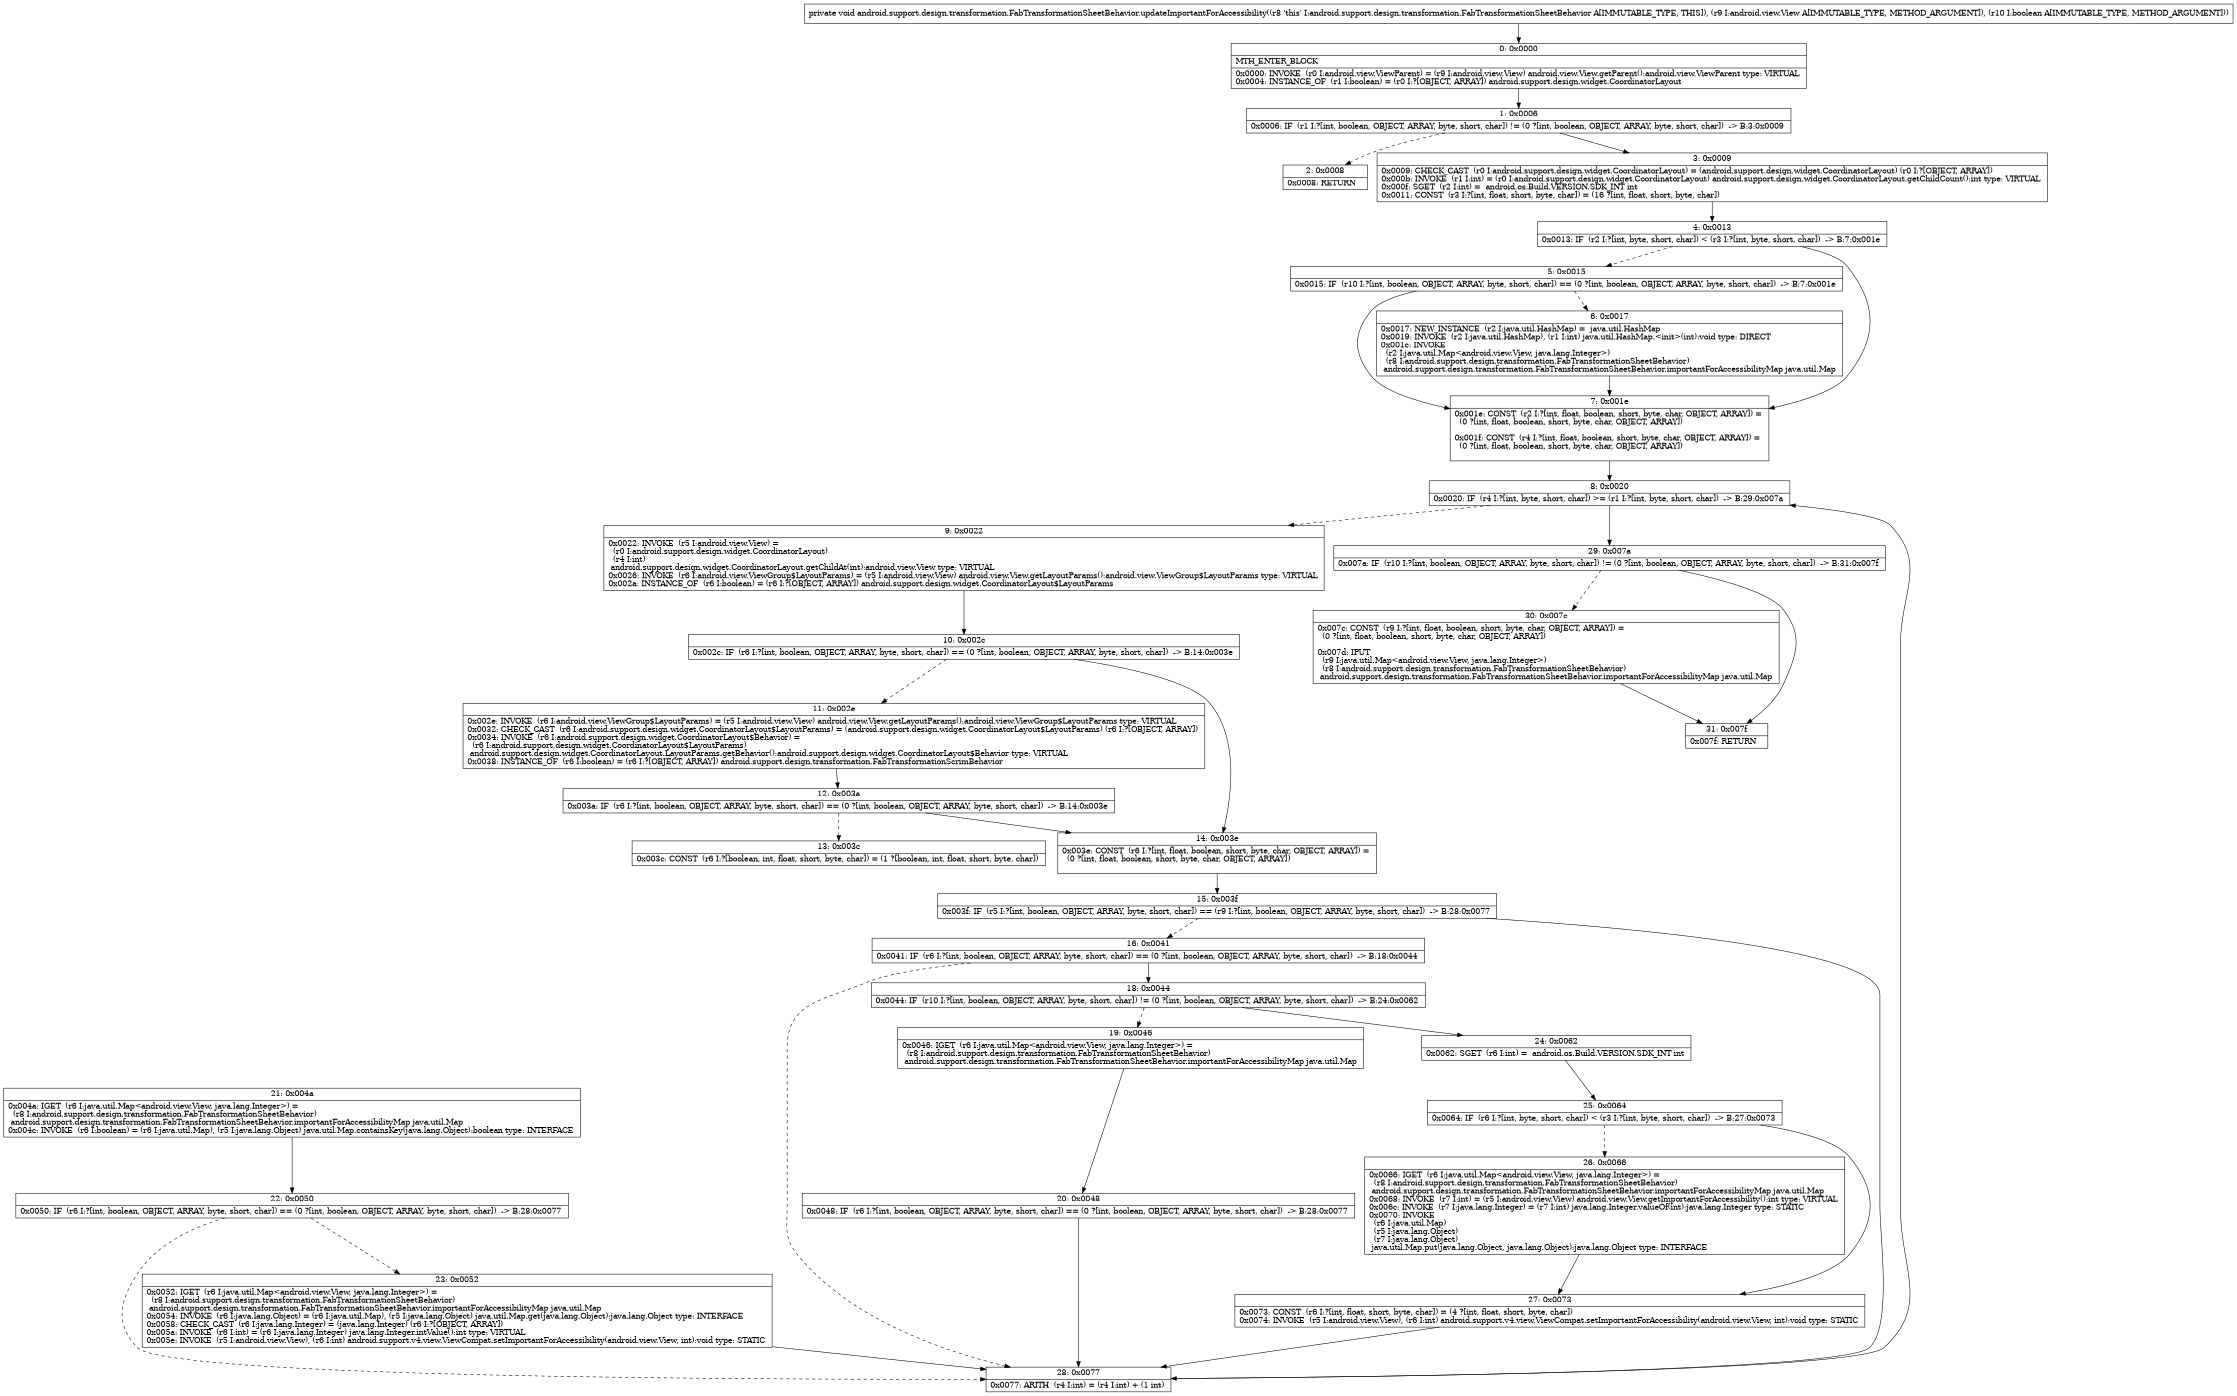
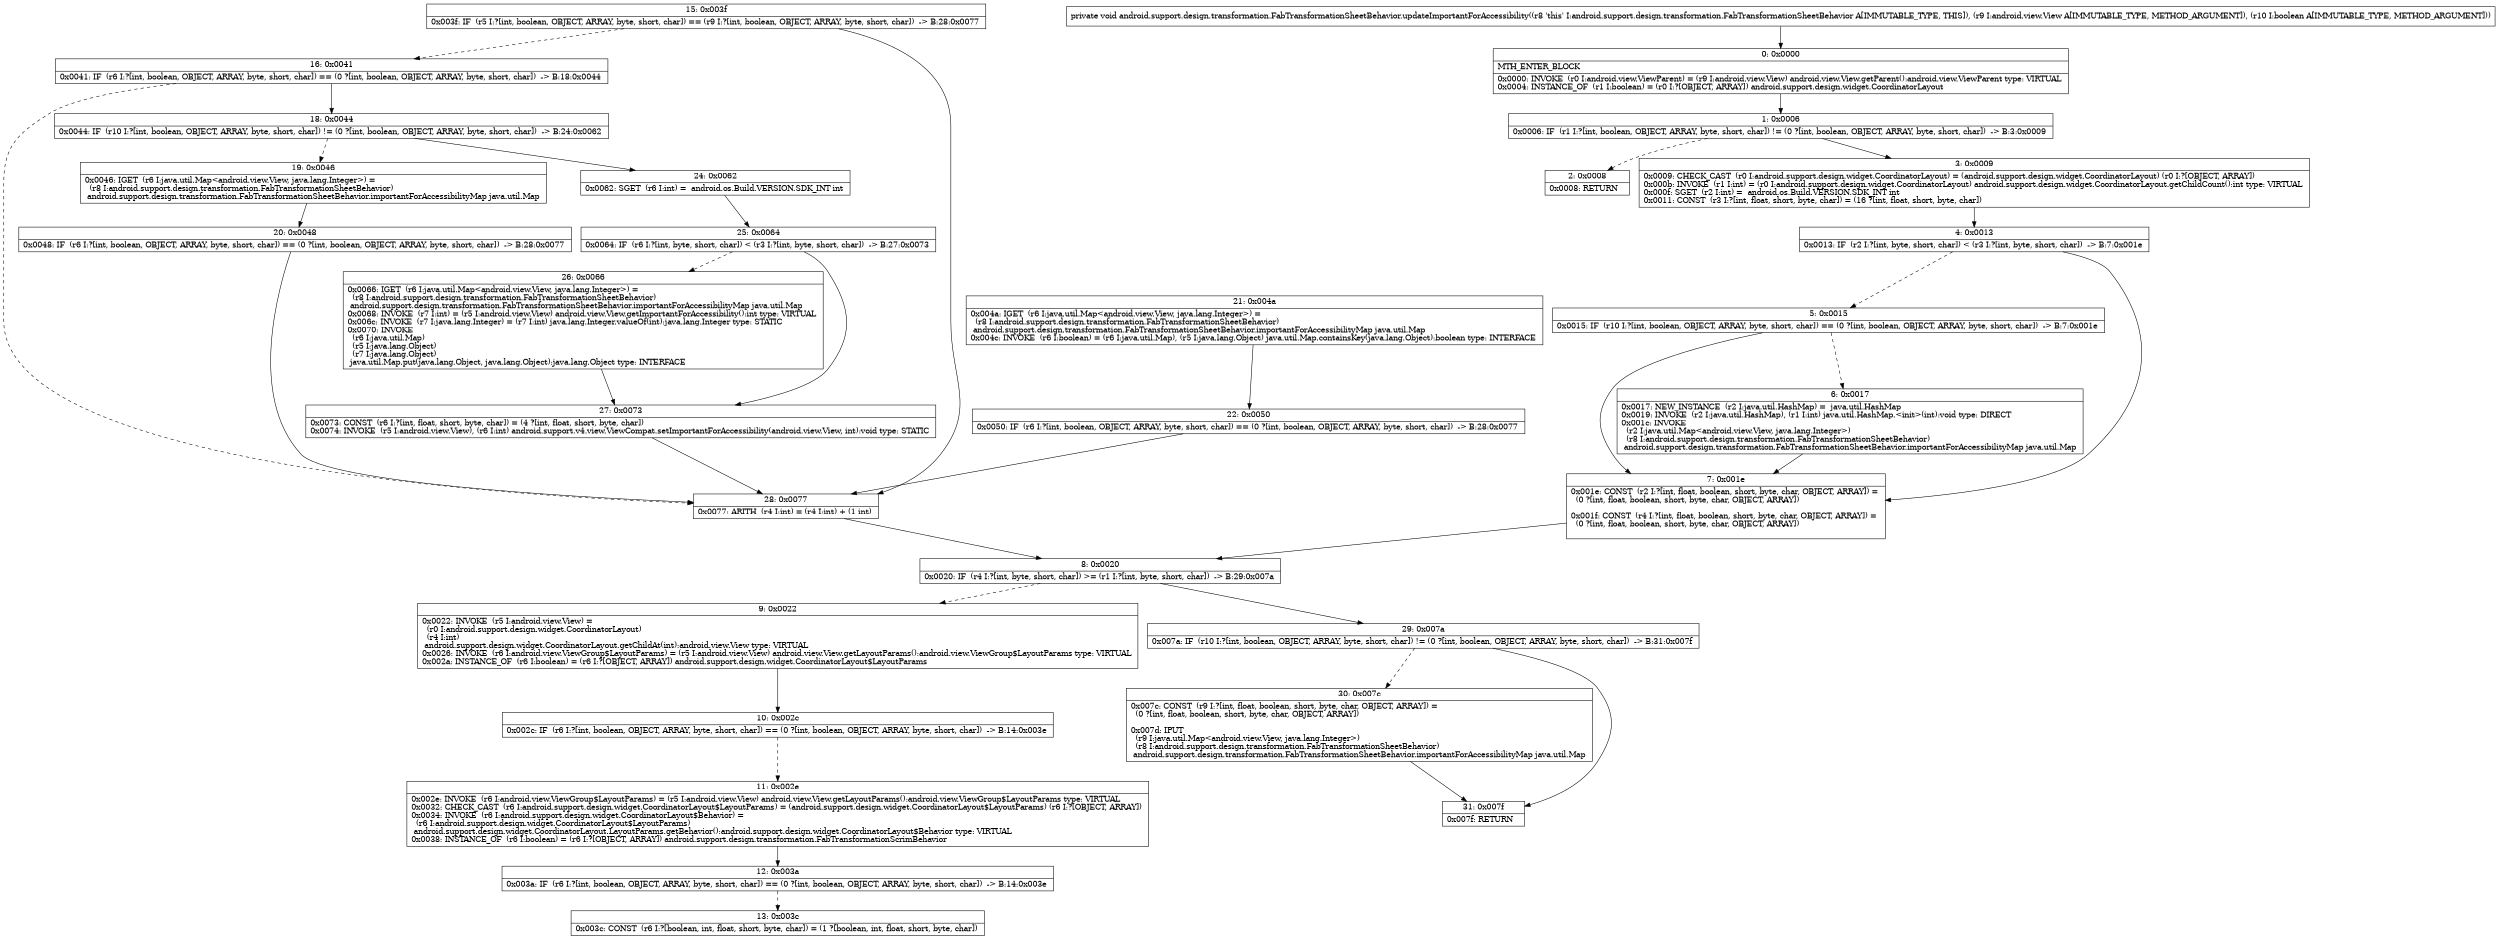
  digraph {
    node [shape=record]
    n1 [label="{0\:\ 0x0000|MTH_ENTER_BLOCK\l|0x0000: INVOKE  (r0 I:android.view.ViewParent) = (r9 I:android.view.View) android.view.View.getParent():android.view.ViewParent type: VIRTUAL \l0x0004: INSTANCE_OF  (r1 I:boolean) = (r0 I:?[OBJECT, ARRAY]) android.support.design.widget.CoordinatorLayout \l}"]
    n2 [label="{1\:\ 0x0006|0x0006: IF  (r1 I:?[int, boolean, OBJECT, ARRAY, byte, short, char]) != (0 ?[int, boolean, OBJECT, ARRAY, byte, short, char])  \-\> B:3:0x0009 \l}"]
    n3 [label="{2\:\ 0x0008|0x0008: RETURN   \l}"]
    n4 [label="{3\:\ 0x0009|0x0009: CHECK_CAST  (r0 I:android.support.design.widget.CoordinatorLayout) = (android.support.design.widget.CoordinatorLayout) (r0 I:?[OBJECT, ARRAY]) \l0x000b: INVOKE  (r1 I:int) = (r0 I:android.support.design.widget.CoordinatorLayout) android.support.design.widget.CoordinatorLayout.getChildCount():int type: VIRTUAL \l0x000f: SGET  (r2 I:int) =  android.os.Build.VERSION.SDK_INT int \l0x0011: CONST  (r3 I:?[int, float, short, byte, char]) = (16 ?[int, float, short, byte, char]) \l}"]
    n5 [label="{4\:\ 0x0013|0x0013: IF  (r2 I:?[int, byte, short, char]) \< (r3 I:?[int, byte, short, char])  \-\> B:7:0x001e \l}"]
    n6 [label="{5\:\ 0x0015|0x0015: IF  (r10 I:?[int, boolean, OBJECT, ARRAY, byte, short, char]) == (0 ?[int, boolean, OBJECT, ARRAY, byte, short, char])  \-\> B:7:0x001e \l}"]
    n7 [label="{7\:\ 0x001e|0x001e: CONST  (r2 I:?[int, float, boolean, short, byte, char, OBJECT, ARRAY]) = \l  (0 ?[int, float, boolean, short, byte, char, OBJECT, ARRAY])\l \l0x001f: CONST  (r4 I:?[int, float, boolean, short, byte, char, OBJECT, ARRAY]) = \l  (0 ?[int, float, boolean, short, byte, char, OBJECT, ARRAY])\l \l}"]
    n8 [label="{6\:\ 0x0017|0x0017: NEW_INSTANCE  (r2 I:java.util.HashMap) =  java.util.HashMap \l0x0019: INVOKE  (r2 I:java.util.HashMap), (r1 I:int) java.util.HashMap.\<init\>(int):void type: DIRECT \l0x001c: INVOKE  \l  (r2 I:java.util.Map\<android.view.View, java.lang.Integer\>)\l  (r8 I:android.support.design.transformation.FabTransformationSheetBehavior)\l android.support.design.transformation.FabTransformationSheetBehavior.importantForAccessibilityMap java.util.Map \l}"]
    n9 [label="{8\:\ 0x0020|0x0020: IF  (r4 I:?[int, byte, short, char]) \>= (r1 I:?[int, byte, short, char])  \-\> B:29:0x007a \l}"]
    n10 [label="{9\:\ 0x0022|0x0022: INVOKE  (r5 I:android.view.View) = \l  (r0 I:android.support.design.widget.CoordinatorLayout)\l  (r4 I:int)\l android.support.design.widget.CoordinatorLayout.getChildAt(int):android.view.View type: VIRTUAL \l0x0026: INVOKE  (r6 I:android.view.ViewGroup$LayoutParams) = (r5 I:android.view.View) android.view.View.getLayoutParams():android.view.ViewGroup$LayoutParams type: VIRTUAL \l0x002a: INSTANCE_OF  (r6 I:boolean) = (r6 I:?[OBJECT, ARRAY]) android.support.design.widget.CoordinatorLayout$LayoutParams \l}"]
    n11 [label="{29\:\ 0x007a|0x007a: IF  (r10 I:?[int, boolean, OBJECT, ARRAY, byte, short, char]) != (0 ?[int, boolean, OBJECT, ARRAY, byte, short, char])  \-\> B:31:0x007f \l}"]
    n12 [label="{10\:\ 0x002c|0x002c: IF  (r6 I:?[int, boolean, OBJECT, ARRAY, byte, short, char]) == (0 ?[int, boolean, OBJECT, ARRAY, byte, short, char])  \-\> B:14:0x003e \l}"]
    n13 [label="{30\:\ 0x007c|0x007c: CONST  (r9 I:?[int, float, boolean, short, byte, char, OBJECT, ARRAY]) = \l  (0 ?[int, float, boolean, short, byte, char, OBJECT, ARRAY])\l \l0x007d: IPUT  \l  (r9 I:java.util.Map\<android.view.View, java.lang.Integer\>)\l  (r8 I:android.support.design.transformation.FabTransformationSheetBehavior)\l android.support.design.transformation.FabTransformationSheetBehavior.importantForAccessibilityMap java.util.Map \l}"]
    n14 [label="{31\:\ 0x007f|0x007f: RETURN   \l}"]
    n15 [label="{11\:\ 0x002e|0x002e: INVOKE  (r6 I:android.view.ViewGroup$LayoutParams) = (r5 I:android.view.View) android.view.View.getLayoutParams():android.view.ViewGroup$LayoutParams type: VIRTUAL \l0x0032: CHECK_CAST  (r6 I:android.support.design.widget.CoordinatorLayout$LayoutParams) = (android.support.design.widget.CoordinatorLayout$LayoutParams) (r6 I:?[OBJECT, ARRAY]) \l0x0034: INVOKE  (r6 I:android.support.design.widget.CoordinatorLayout$Behavior) = \l  (r6 I:android.support.design.widget.CoordinatorLayout$LayoutParams)\l android.support.design.widget.CoordinatorLayout.LayoutParams.getBehavior():android.support.design.widget.CoordinatorLayout$Behavior type: VIRTUAL \l0x0038: INSTANCE_OF  (r6 I:boolean) = (r6 I:?[OBJECT, ARRAY]) android.support.design.transformation.FabTransformationScrimBehavior \l}"]
-   n16 [label="{14\:\ 0x003e|0x003e: CONST  (r6 I:?[int, float, boolean, short, byte, char, OBJECT, ARRAY]) = \l  (0 ?[int, float, boolean, short, byte, char, OBJECT, ARRAY])\l \l}"]
    n17 [label="{12\:\ 0x003a|0x003a: IF  (r6 I:?[int, boolean, OBJECT, ARRAY, byte, short, char]) == (0 ?[int, boolean, OBJECT, ARRAY, byte, short, char])  \-\> B:14:0x003e \l}"]
    n18 [label="{15\:\ 0x003f|0x003f: IF  (r5 I:?[int, boolean, OBJECT, ARRAY, byte, short, char]) == (r9 I:?[int, boolean, OBJECT, ARRAY, byte, short, char])  \-\> B:28:0x0077 \l}"]
    n19 [label="{13\:\ 0x003c|0x003c: CONST  (r6 I:?[boolean, int, float, short, byte, char]) = (1 ?[boolean, int, float, short, byte, char]) \l}"]
    n20 [label="{16\:\ 0x0041|0x0041: IF  (r6 I:?[int, boolean, OBJECT, ARRAY, byte, short, char]) == (0 ?[int, boolean, OBJECT, ARRAY, byte, short, char])  \-\> B:18:0x0044 \l}"]
    n21 [label="{28\:\ 0x0077|0x0077: ARITH  (r4 I:int) = (r4 I:int) + (1 int) \l}"]
    n22 [label="{18\:\ 0x0044|0x0044: IF  (r10 I:?[int, boolean, OBJECT, ARRAY, byte, short, char]) != (0 ?[int, boolean, OBJECT, ARRAY, byte, short, char])  \-\> B:24:0x0062 \l}"]
    n23 [label="{19\:\ 0x0046|0x0046: IGET  (r6 I:java.util.Map\<android.view.View, java.lang.Integer\>) = \l  (r8 I:android.support.design.transformation.FabTransformationSheetBehavior)\l android.support.design.transformation.FabTransformationSheetBehavior.importantForAccessibilityMap java.util.Map \l}"]
    n24 [label="{24\:\ 0x0062|0x0062: SGET  (r6 I:int) =  android.os.Build.VERSION.SDK_INT int \l}"]
    n25 [label="{20\:\ 0x0048|0x0048: IF  (r6 I:?[int, boolean, OBJECT, ARRAY, byte, short, char]) == (0 ?[int, boolean, OBJECT, ARRAY, byte, short, char])  \-\> B:28:0x0077 \l}"]
    n26 [label="{25\:\ 0x0064|0x0064: IF  (r6 I:?[int, byte, short, char]) \< (r3 I:?[int, byte, short, char])  \-\> B:27:0x0073 \l}"]
    n27 [label="{21\:\ 0x004a|0x004a: IGET  (r6 I:java.util.Map\<android.view.View, java.lang.Integer\>) = \l  (r8 I:android.support.design.transformation.FabTransformationSheetBehavior)\l android.support.design.transformation.FabTransformationSheetBehavior.importantForAccessibilityMap java.util.Map \l0x004c: INVOKE  (r6 I:boolean) = (r6 I:java.util.Map), (r5 I:java.lang.Object) java.util.Map.containsKey(java.lang.Object):boolean type: INTERFACE \l}"]
    n28 [label="{22\:\ 0x0050|0x0050: IF  (r6 I:?[int, boolean, OBJECT, ARRAY, byte, short, char]) == (0 ?[int, boolean, OBJECT, ARRAY, byte, short, char])  \-\> B:28:0x0077 \l}"]
-   n29 [label="{23\:\ 0x0052|0x0052: IGET  (r6 I:java.util.Map\<android.view.View, java.lang.Integer\>) = \l  (r8 I:android.support.design.transformation.FabTransformationSheetBehavior)\l android.support.design.transformation.FabTransformationSheetBehavior.importantForAccessibilityMap java.util.Map \l0x0054: INVOKE  (r6 I:java.lang.Object) = (r6 I:java.util.Map), (r5 I:java.lang.Object) java.util.Map.get(java.lang.Object):java.lang.Object type: INTERFACE \l0x0058: CHECK_CAST  (r6 I:java.lang.Integer) = (java.lang.Integer) (r6 I:?[OBJECT, ARRAY]) \l0x005a: INVOKE  (r6 I:int) = (r6 I:java.lang.Integer) java.lang.Integer.intValue():int type: VIRTUAL \l0x005e: INVOKE  (r5 I:android.view.View), (r6 I:int) android.support.v4.view.ViewCompat.setImportantForAccessibility(android.view.View, int):void type: STATIC \l}"]
    n30 [label="{26\:\ 0x0066|0x0066: IGET  (r6 I:java.util.Map\<android.view.View, java.lang.Integer\>) = \l  (r8 I:android.support.design.transformation.FabTransformationSheetBehavior)\l android.support.design.transformation.FabTransformationSheetBehavior.importantForAccessibilityMap java.util.Map \l0x0068: INVOKE  (r7 I:int) = (r5 I:android.view.View) android.view.View.getImportantForAccessibility():int type: VIRTUAL \l0x006c: INVOKE  (r7 I:java.lang.Integer) = (r7 I:int) java.lang.Integer.valueOf(int):java.lang.Integer type: STATIC \l0x0070: INVOKE  \l  (r6 I:java.util.Map)\l  (r5 I:java.lang.Object)\l  (r7 I:java.lang.Object)\l java.util.Map.put(java.lang.Object, java.lang.Object):java.lang.Object type: INTERFACE \l}"]
    n31 [label="{27\:\ 0x0073|0x0073: CONST  (r6 I:?[int, float, short, byte, char]) = (4 ?[int, float, short, byte, char]) \l0x0074: INVOKE  (r5 I:android.view.View), (r6 I:int) android.support.v4.view.ViewCompat.setImportantForAccessibility(android.view.View, int):void type: STATIC \l}"]
    n32 [label="{private void android.support.design.transformation.FabTransformationSheetBehavior.updateImportantForAccessibility((r8 'this' I:android.support.design.transformation.FabTransformationSheetBehavior A[IMMUTABLE_TYPE, THIS]), (r9 I:android.view.View A[IMMUTABLE_TYPE, METHOD_ARGUMENT]), (r10 I:boolean A[IMMUTABLE_TYPE, METHOD_ARGUMENT])) }"]
    n1 -> n2
    n2 -> n3 [style=dashed]
    n2 -> n4
    n4 -> n5
    n5 -> n6 [style=dashed]
    n5 -> n7
    n6 -> n7
    n6 -> n8 [style=dashed]
    n7 -> n9
    n8 -> n7
    n9 -> n10 [style=dashed]
    n9 -> n11
    n10 -> n12
    n11 -> n13 [style=dashed]
    n11 -> n14
    n12 -> n15 [style=dashed]
-   n12 -> n16
    n13 -> n14
    n15 -> n17
-   n16 -> n18
-   n17 -> n16
    n17 -> n19 [style=dashed]
    n18 -> n20 [style=dashed]
    n18 -> n21
    n20 -> n21 [style=dashed]
    n20 -> n22
    n21 -> n9
    n22 -> n23 [style=dashed]
    n22 -> n24
    n23 -> n25
    n24 -> n26
    n25 -> n21
    n26 -> n30 [style=dashed]
    n26 -> n31
    n27 -> n28
-   n28 -> n21 [style=dashed]
-   n28 -> n29 [style=dashed]
-   n29 -> n21
+   n28 -> n21
    n30 -> n31
    n31 -> n21
    n32 -> n1
  }
